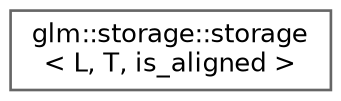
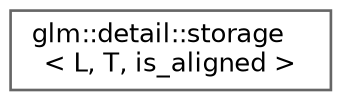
  digraph {
    rankdir=LR
-   n1 [color=grey40 fillcolor=white fontname=Helvetica fontsize=10 height=0.2 label="glm::storage::storage\l\< L, T, is_aligned \>" shape=box style=filled width=0.4]
+   n1 [color=grey40 fillcolor=white fontname=Helvetica fontsize=10 height=0.2 label="glm::detail::storage\l\< L, T, is_aligned \>" shape=box style=filled width=0.4]
  }
